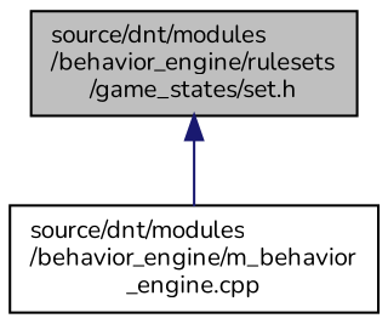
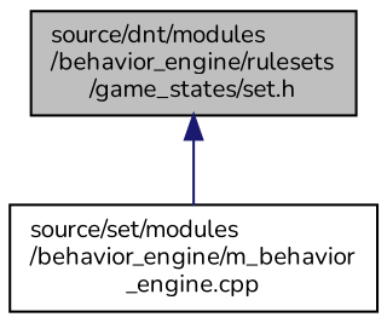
  digraph {
    fontname=Nunito
    node [color=black fontname=Nunito fontsize=10 shape=record style=filled]
    n1 [fillcolor=grey75 fontcolor=black height=0.2 label="source/dnt/modules\l/behavior_engine/rulesets\l/game_states/set.h" width=0.4]
-   n2 [fillcolor=white height=0.2 label="source/dnt/modules\l/behavior_engine/m_behavior\l_engine.cpp" width=0.4]
+   n2 [fillcolor=white height=0.2 label="source/set/modules\l/behavior_engine/m_behavior\l_engine.cpp" width=0.4]
    n1 -> n2 [color=midnightblue dir=back fontname=Nunito fontsize=10 labelfontname=Helvetica labelfontsize=10 style=solid]
  }
